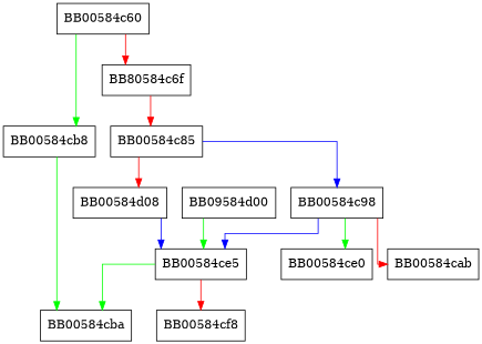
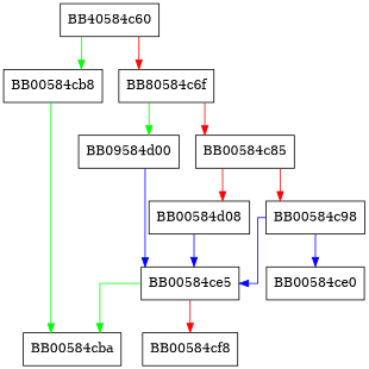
  digraph {
    splines=ortho
    node [shape=box]
    edge [color=red]
-   BB00584c60
+   BB00584c60 [label=BB40584c60]
    BB00584cb8
    n3 [label=BB80584c6f]
    BB00584cba
    n5 [label=BB09584d00]
    BB00584c85
    BB00584ce5
    BB00584d08
    BB00584c98
    BB00584cf8
    BB00584ce0
-   BB00584cab
    BB00584c60 -> BB00584cb8 [color=green]
    BB00584c60 -> n3
    BB00584cb8 -> BB00584cba [color=green]
+   n3 -> n5 [color=green]
    n3 -> BB00584c85
-   n5 -> BB00584ce5 [color=green]
+   n5 -> BB00584ce5 [color=blue]
    BB00584c85 -> BB00584d08
-   BB00584c85 -> BB00584c98 [color=blue]
+   BB00584c85 -> BB00584c98
    BB00584ce5 -> BB00584cba [color=green]
    BB00584ce5 -> BB00584cf8
    BB00584d08 -> BB00584ce5 [color=blue]
    BB00584c98 -> BB00584ce5 [color=blue]
-   BB00584c98 -> BB00584ce0 [color=green]
-   BB00584c98 -> BB00584cab
+   BB00584c98 -> BB00584ce0 [color=blue]
  }
